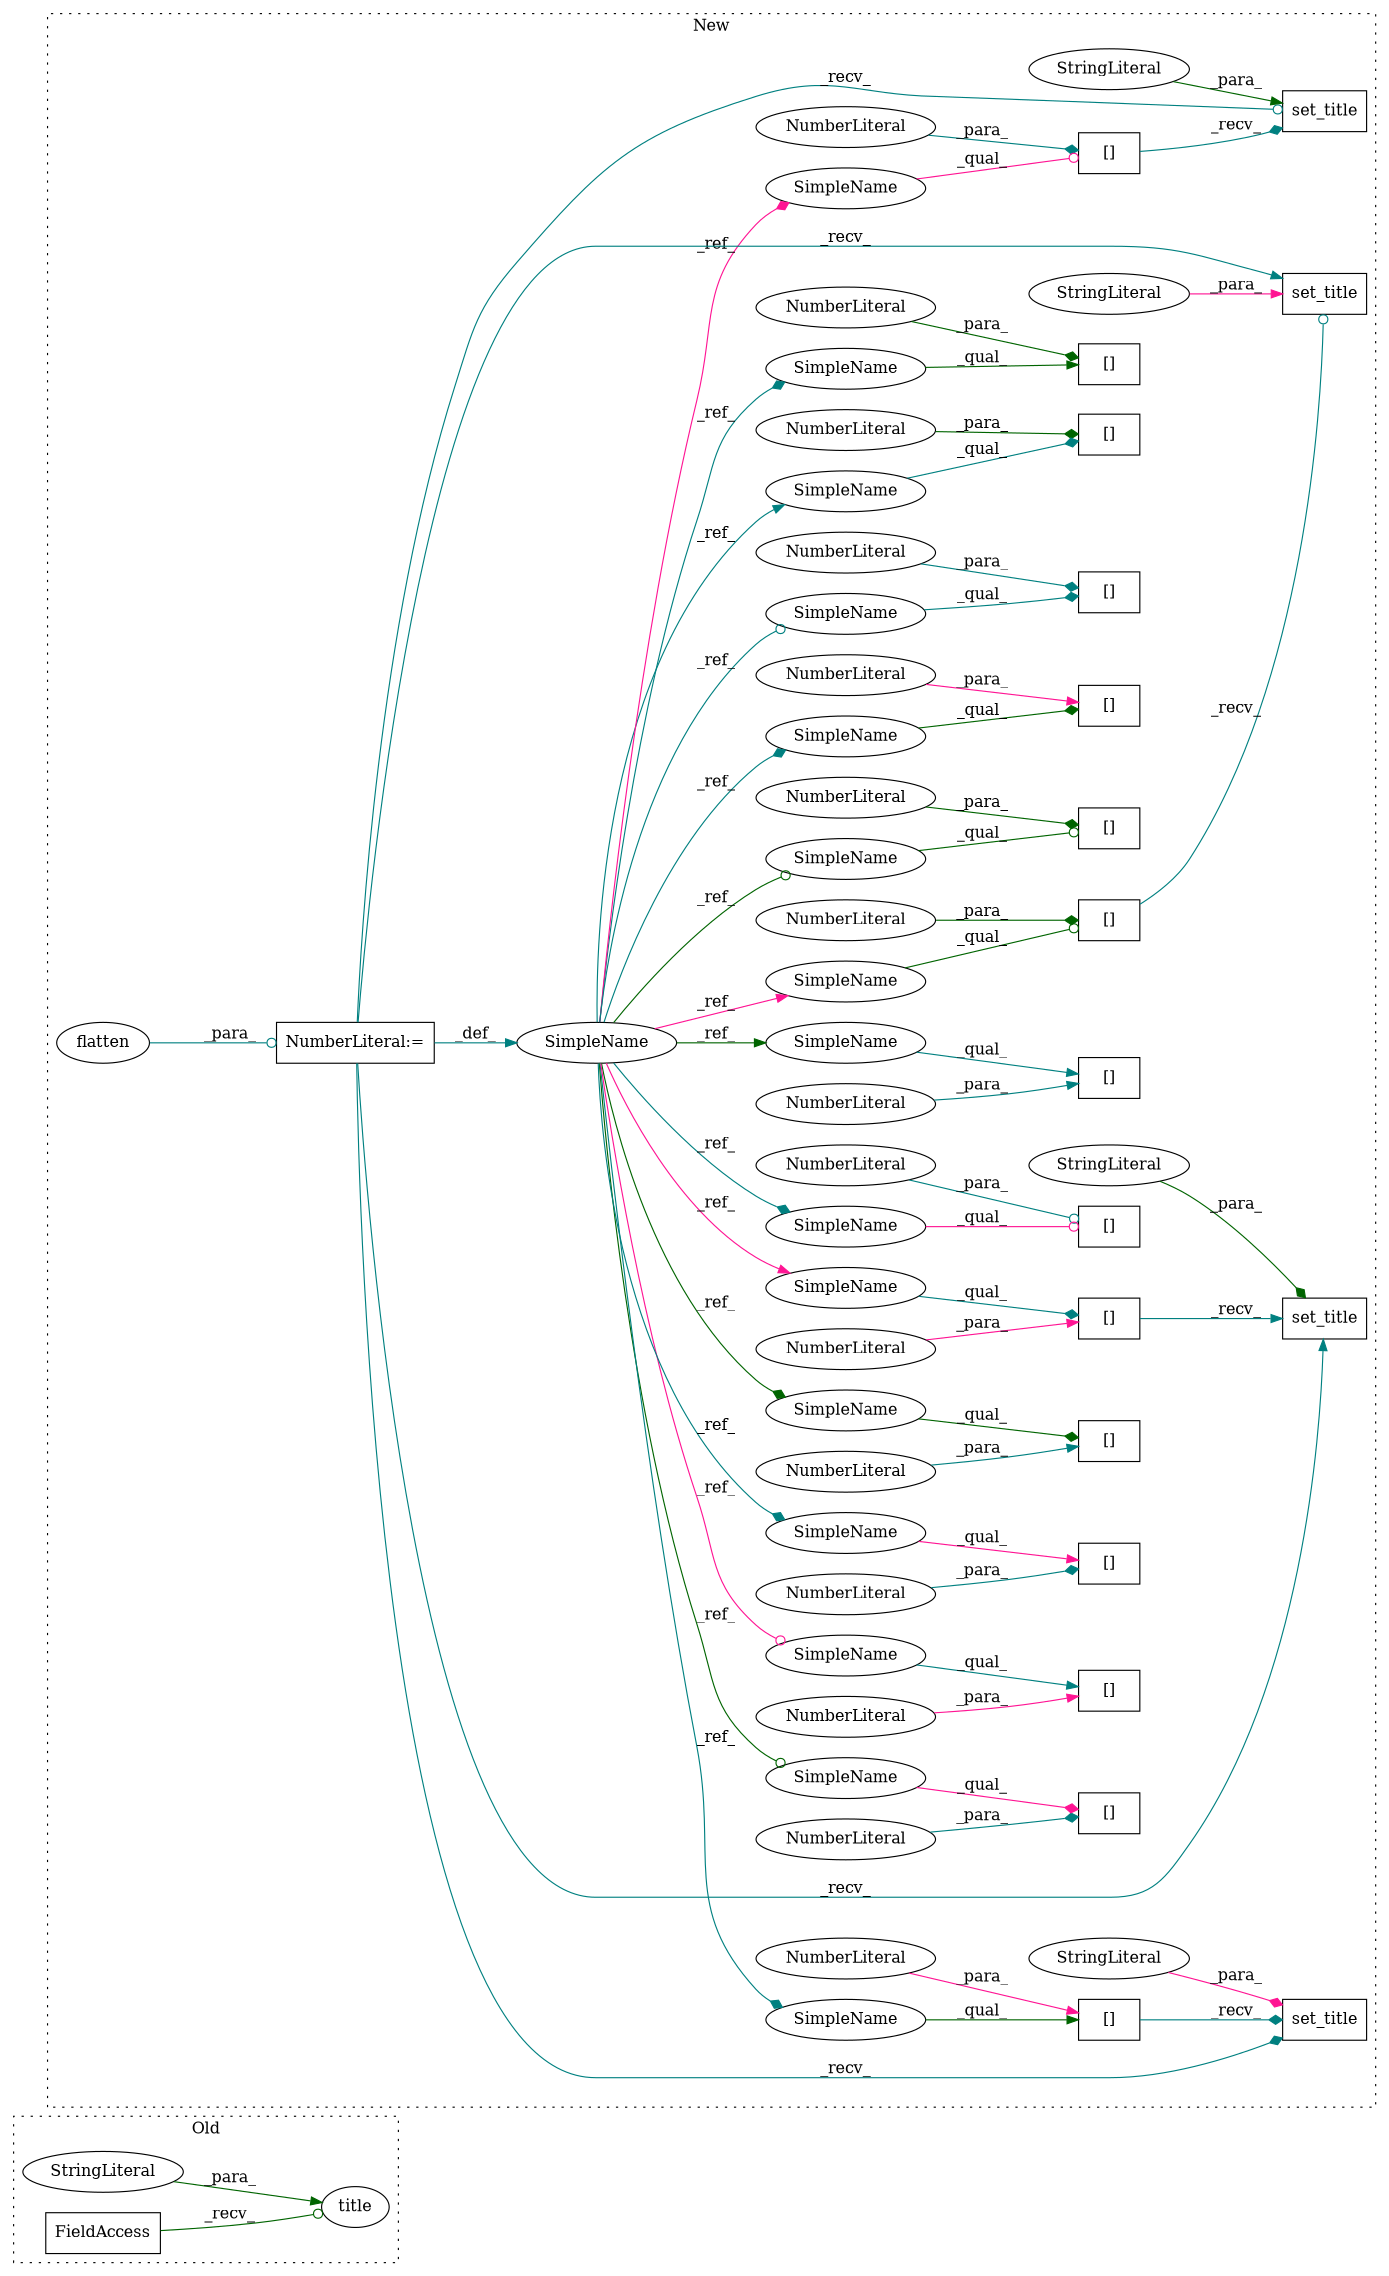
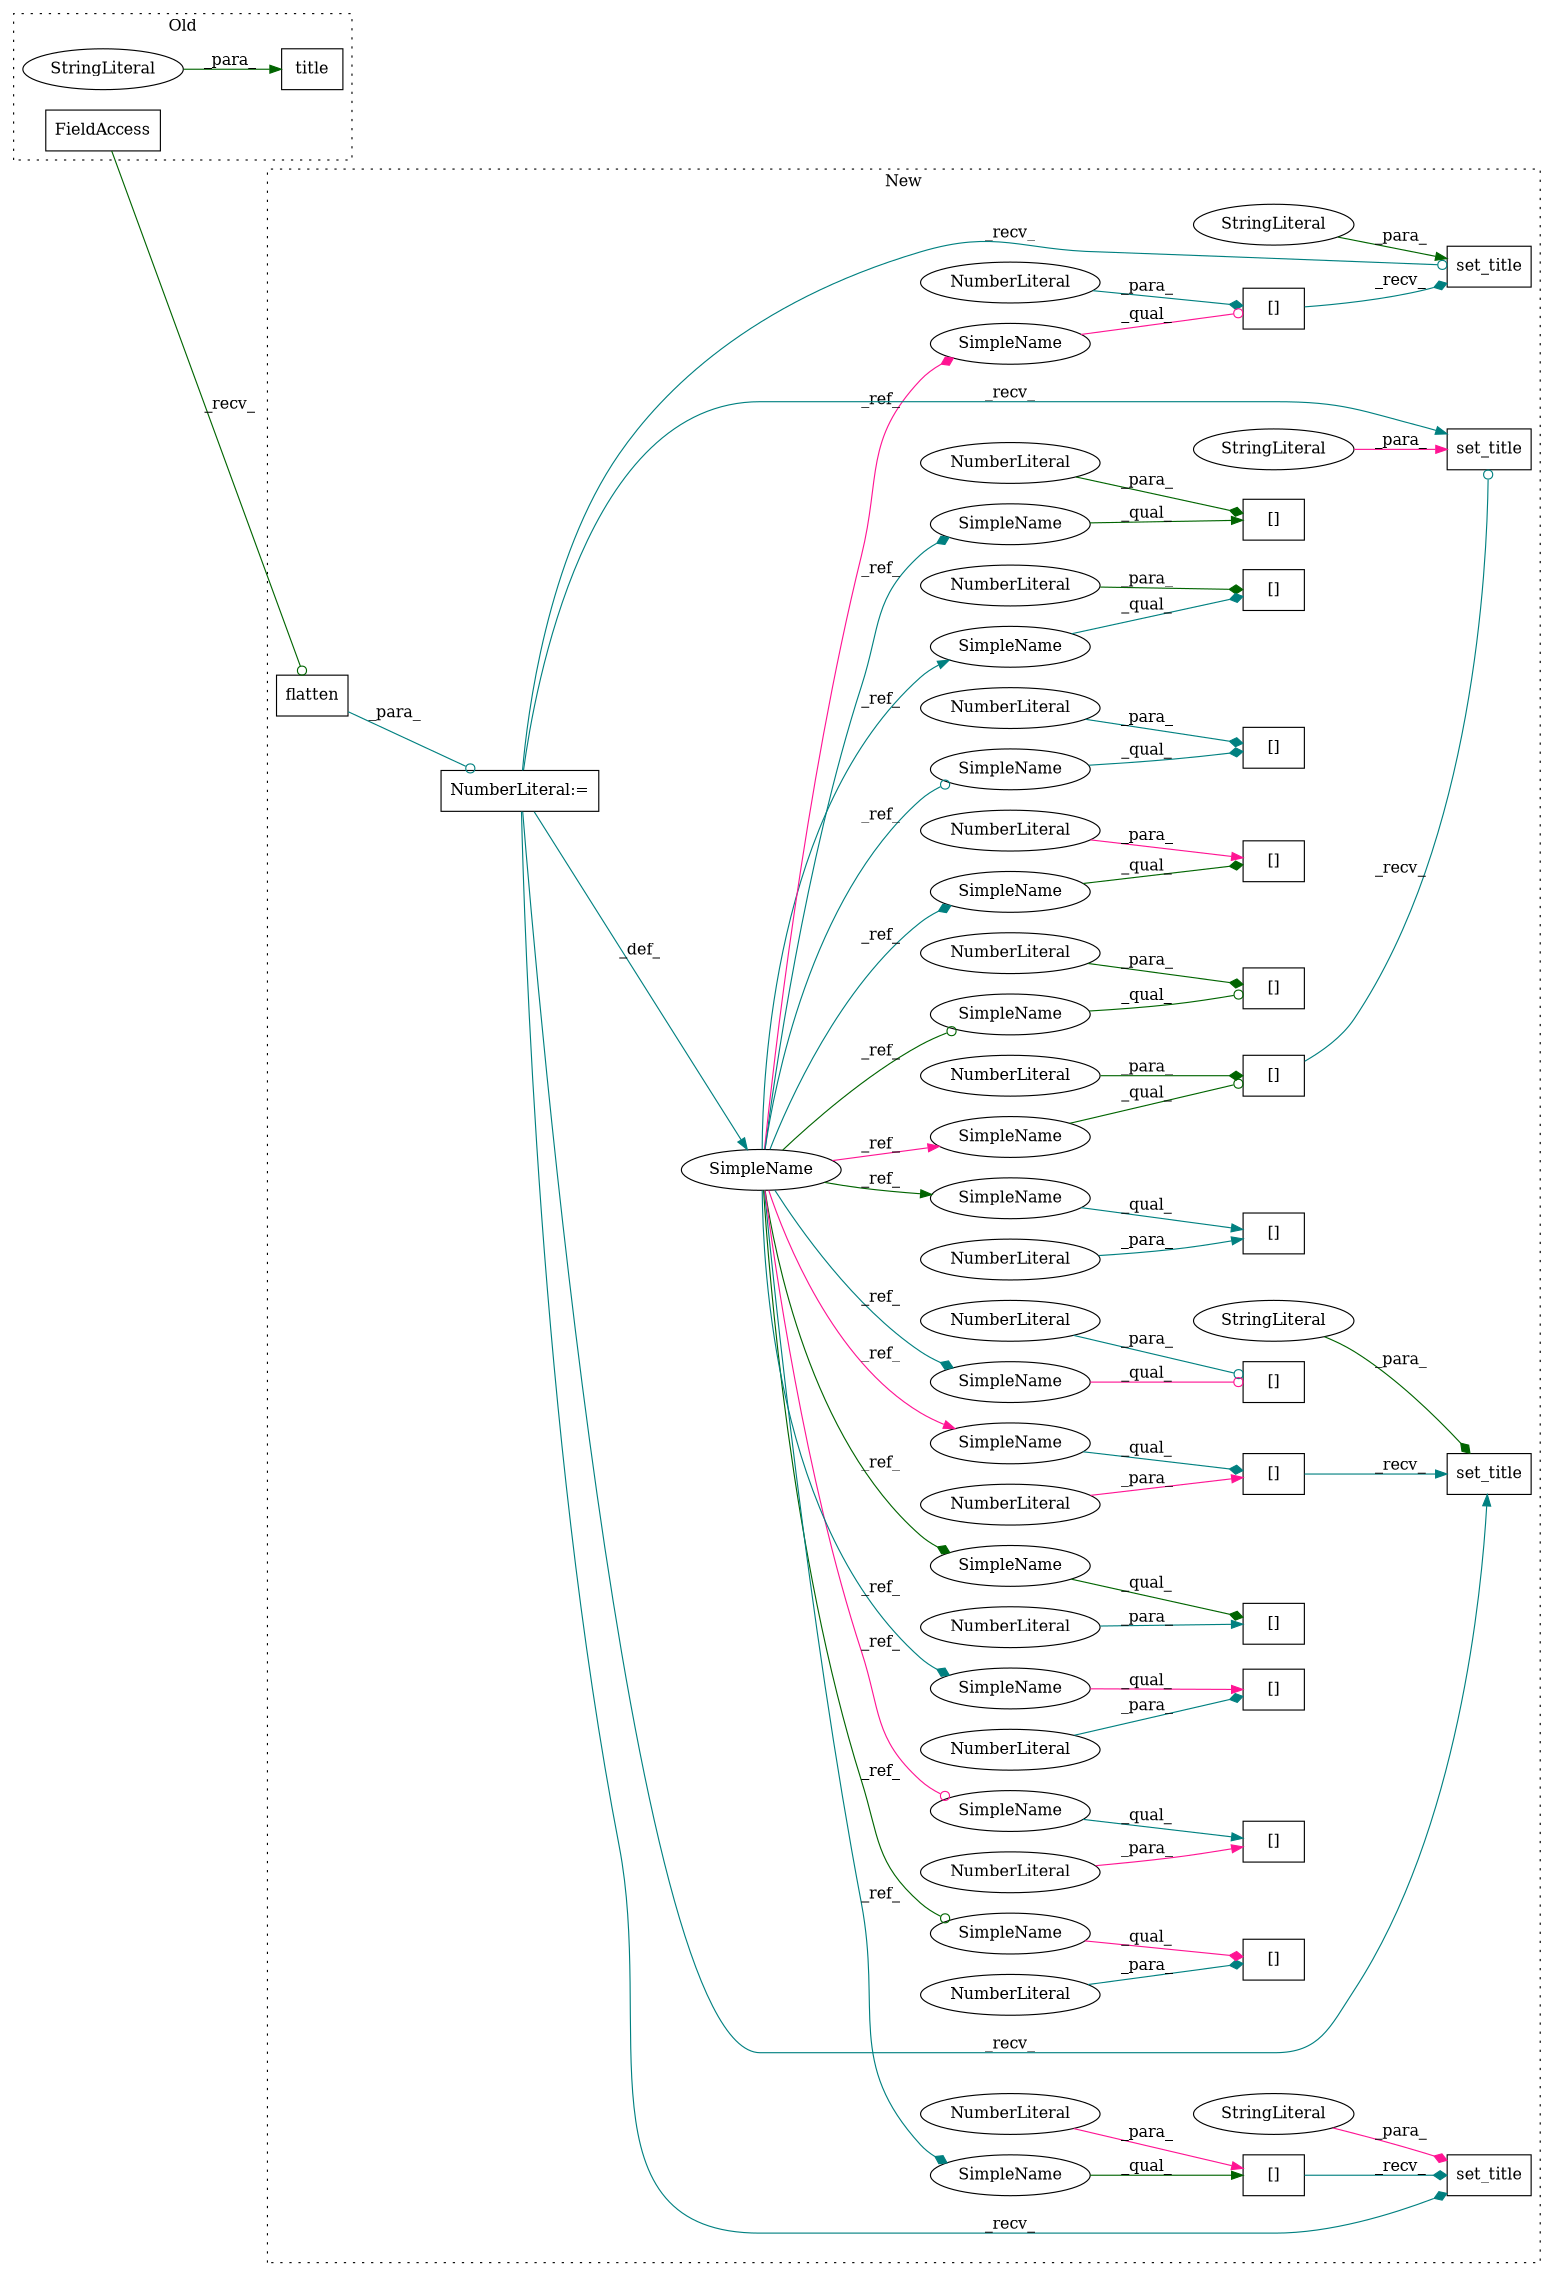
  digraph {
    rankdir=LR
    node [a=42 l=1 shape=ellipse]
    edge [arrowhead=diamond color=teal]
-   n1 [a=32 l="6,1" label=title s="2040,2082"]
+   n1 [a=32 l="6,1" label=title s="2040,2082" shape=box]
    n2 [a=45 l=36 label=StringLiteral s=2046]
    n3 [a=22 l=10 label=FieldAccess s=2022 shape=box]
    n4 [a=2 l="4,1" label="[]" s="1348,1353" shape=box]
    n5 [a=34 label=NumberLiteral s=1352]
    n6 [l=3 label=SimpleName s=1257]
    n7 [a=2 l="4,1" label="[]" s="1807,1812" shape=box]
    n8 [a=34 label=NumberLiteral s=1811]
    n9 [a=2 l="4,1" label="[]" s="1389,1394" shape=box]
    n10 [a=34 label=NumberLiteral s=1393]
    n11 [a=2 l="4,1" label="[]" s="1770,1775" shape=box]
    n12 [a=34 label=NumberLiteral s=1774]
    n13 [a=2 l="4,1" label="[]" s="1461,1466" shape=box]
    n14 [a=34 label=NumberLiteral s=1465]
    n15 [a=2 l="4,1" label="[]" s="1727,1732" shape=box]
    n16 [a=34 label=NumberLiteral s=1731]
    n17 [a=2 l="4,1" label="[]" s="1424,1429" shape=box]
    n18 [a=34 label=NumberLiteral s=1428]
    n19 [a=2 l="4,1" label="[]" s="1548,1553" shape=box]
    n20 [a=34 label=NumberLiteral s=1552]
    n21 [a=7 label="NumberLiteral:=" s=1260 shape=box]
    n22 [a=2 l="4,1" label="[]" s="1590,1595" shape=box]
    n23 [a=34 label=NumberLiteral s=1594]
    n24 [a=2 l="4,1" label="[]" s="1280,1285" shape=box]
    n25 [a=34 label=NumberLiteral s=1284]
    n26 [a=2 l="4,1" label="[]" s="1848,1853" shape=box]
    n27 [a=34 label=NumberLiteral s=1852]
    n28 [a=2 l="4,1" label="[]" s="1668,1673" shape=box]
    n29 [a=34 label=NumberLiteral s=1672]
    n30 [a=2 l="4,1" label="[]" s="1314,1319" shape=box]
    n31 [a=34 label=NumberLiteral s=1318]
    n32 [a=2 l="4,1" label="[]" s="1627,1632" shape=box]
    n33 [a=34 label=NumberLiteral s=1631]
    n34 [a=2 l="4,1" label="[]" s="1502,1507" shape=box]
    n35 [a=34 label=NumberLiteral s=1506]
    n36 [a=32 l="10,1" label=set_title s="1509,1541" shape=box]
    n37 [a=45 l=22 label=StringLiteral s=1519]
    n38 [a=32 l="10,1" label=set_title s="1675,1720" shape=box]
    n39 [a=45 l=35 label=StringLiteral s=1685]
    n40 [a=32 l="10,1" label=set_title s="1855,1901" shape=box]
    n41 [a=45 l=36 label=StringLiteral s=1865]
    n42 [a=32 l="10,1" label=set_title s="1355,1382" shape=box]
    n43 [a=45 l=17 label=StringLiteral s=1365]
-   n44 [a=32 l=9 label=flatten s=1265]
+   n44 [a=32 l=9 label=flatten s=1265 shape=box]
    n45 [l=3 label=SimpleName s=1848]
    n46 [l=3 label=SimpleName s=1590]
    n47 [l=3 label=SimpleName s=1461]
    n48 [l=3 label=SimpleName s=1727]
    n49 [l=3 label=SimpleName s=1389]
    n50 [l=3 label=SimpleName s=1280]
    n51 [l=3 label=SimpleName s=1348]
    n52 [l=3 label=SimpleName s=1502]
    n53 [l=3 label=SimpleName s=1770]
    n54 [l=3 label=SimpleName s=1627]
    n55 [l=3 label=SimpleName s=1668]
    n56 [l=3 label=SimpleName s=1314]
    n57 [l=3 label=SimpleName s=1548]
    n58 [l=3 label=SimpleName s=1424]
    n59 [l=3 label=SimpleName s=1807]
    subgraph cluster_1 {
      label=Old
      style=dotted
      n1
      n2
      n3
    }
    subgraph cluster_2 {
      label=New
      style=dotted
      n4
      n5
      n6
      n7
      n8
      n9
      n10
      n11
      n12
      n13
      n14
      n15
      n16
      n17
      n18
      n19
      n20
      n21
      n22
      n23
      n24
      n25
      n26
      n27
      n28
      n29
      n30
      n31
      n32
      n33
      n34
      n35
      n36
      n37
      n38
      n39
      n40
      n41
      n42
      n43
      n44
      n45
      n46
      n47
      n48
      n49
      n50
      n51
      n52
      n53
      n54
      n55
      n56
      n57
      n58
      n59
    }
    n2 -> n1 [arrowhead=normal color=darkgreen label=_para_]
-   n3 -> n1 [arrowhead=odot color=darkgreen label=_recv_]
+   n3 -> n44 [arrowhead=odot color=darkgreen label=_recv_]
    n4 -> n42 [label=_recv_]
    n5 -> n4 [label=_para_]
    n6 -> n45 [arrowhead=normal color=deeppink label=_ref_]
    n6 -> n46 [label=_ref_]
    n6 -> n47 [arrowhead=normal label=_ref_]
    n6 -> n48 [label=_ref_]
    n6 -> n49 [color=darkgreen label=_ref_]
    n6 -> n50 [arrowhead=odot color=darkgreen label=_ref_]
    n6 -> n51 [color=deeppink label=_ref_]
    n6 -> n52 [label=_ref_]
    n6 -> n53 [label=_ref_]
    n6 -> n54 [arrowhead=odot color=deeppink label=_ref_]
    n6 -> n55 [arrowhead=normal color=deeppink label=_ref_]
    n6 -> n56 [label=_ref_]
    n6 -> n57 [arrowhead=normal color=darkgreen label=_ref_]
    n6 -> n58 [arrowhead=odot color=darkgreen label=_ref_]
    n6 -> n59 [arrowhead=odot label=_ref_]
    n8 -> n7 [label=_para_]
    n10 -> n9 [arrowhead=normal label=_para_]
    n12 -> n11 [arrowhead=odot label=_para_]
    n14 -> n13 [color=darkgreen label=_para_]
    n16 -> n15 [color=darkgreen label=_para_]
    n18 -> n17 [color=darkgreen label=_para_]
    n20 -> n19 [arrowhead=normal label=_para_]
    n21 -> n6 [arrowhead=normal label=_def_]
    n21 -> n36 [label=_recv_]
    n21 -> n38 [arrowhead=normal label=_recv_]
    n21 -> n40 [arrowhead=normal label=_recv_]
    n21 -> n42 [arrowhead=odot label=_recv_]
    n23 -> n22 [arrowhead=normal color=deeppink label=_para_]
    n25 -> n24 [label=_para_]
    n26 -> n40 [arrowhead=odot label=_recv_]
    n27 -> n26 [color=darkgreen label=_para_]
    n28 -> n38 [arrowhead=normal label=_recv_]
    n29 -> n28 [arrowhead=normal color=deeppink label=_para_]
    n31 -> n30 [label=_para_]
    n33 -> n32 [arrowhead=normal color=deeppink label=_para_]
    n34 -> n36 [label=_recv_]
    n35 -> n34 [arrowhead=normal color=deeppink label=_para_]
    n37 -> n36 [color=deeppink label=_para_]
    n39 -> n38 [color=darkgreen label=_para_]
    n41 -> n40 [arrowhead=normal color=deeppink label=_para_]
    n43 -> n42 [arrowhead=normal color=darkgreen label=_para_]
    n44 -> n21 [arrowhead=odot label=_para_]
    n45 -> n26 [arrowhead=odot color=darkgreen label=_qual_]
    n46 -> n22 [color=darkgreen label=_qual_]
    n47 -> n13 [label=_qual_]
    n48 -> n15 [arrowhead=normal color=darkgreen label=_qual_]
    n49 -> n9 [color=darkgreen label=_qual_]
    n50 -> n24 [color=deeppink label=_qual_]
    n51 -> n4 [arrowhead=odot color=deeppink label=_qual_]
    n52 -> n34 [arrowhead=normal color=darkgreen label=_qual_]
    n53 -> n11 [arrowhead=odot color=deeppink label=_qual_]
    n54 -> n32 [arrowhead=normal label=_qual_]
    n55 -> n28 [label=_qual_]
    n56 -> n30 [arrowhead=normal color=deeppink label=_qual_]
    n57 -> n19 [arrowhead=normal label=_qual_]
    n58 -> n17 [arrowhead=odot color=darkgreen label=_qual_]
    n59 -> n7 [label=_qual_]
  }
